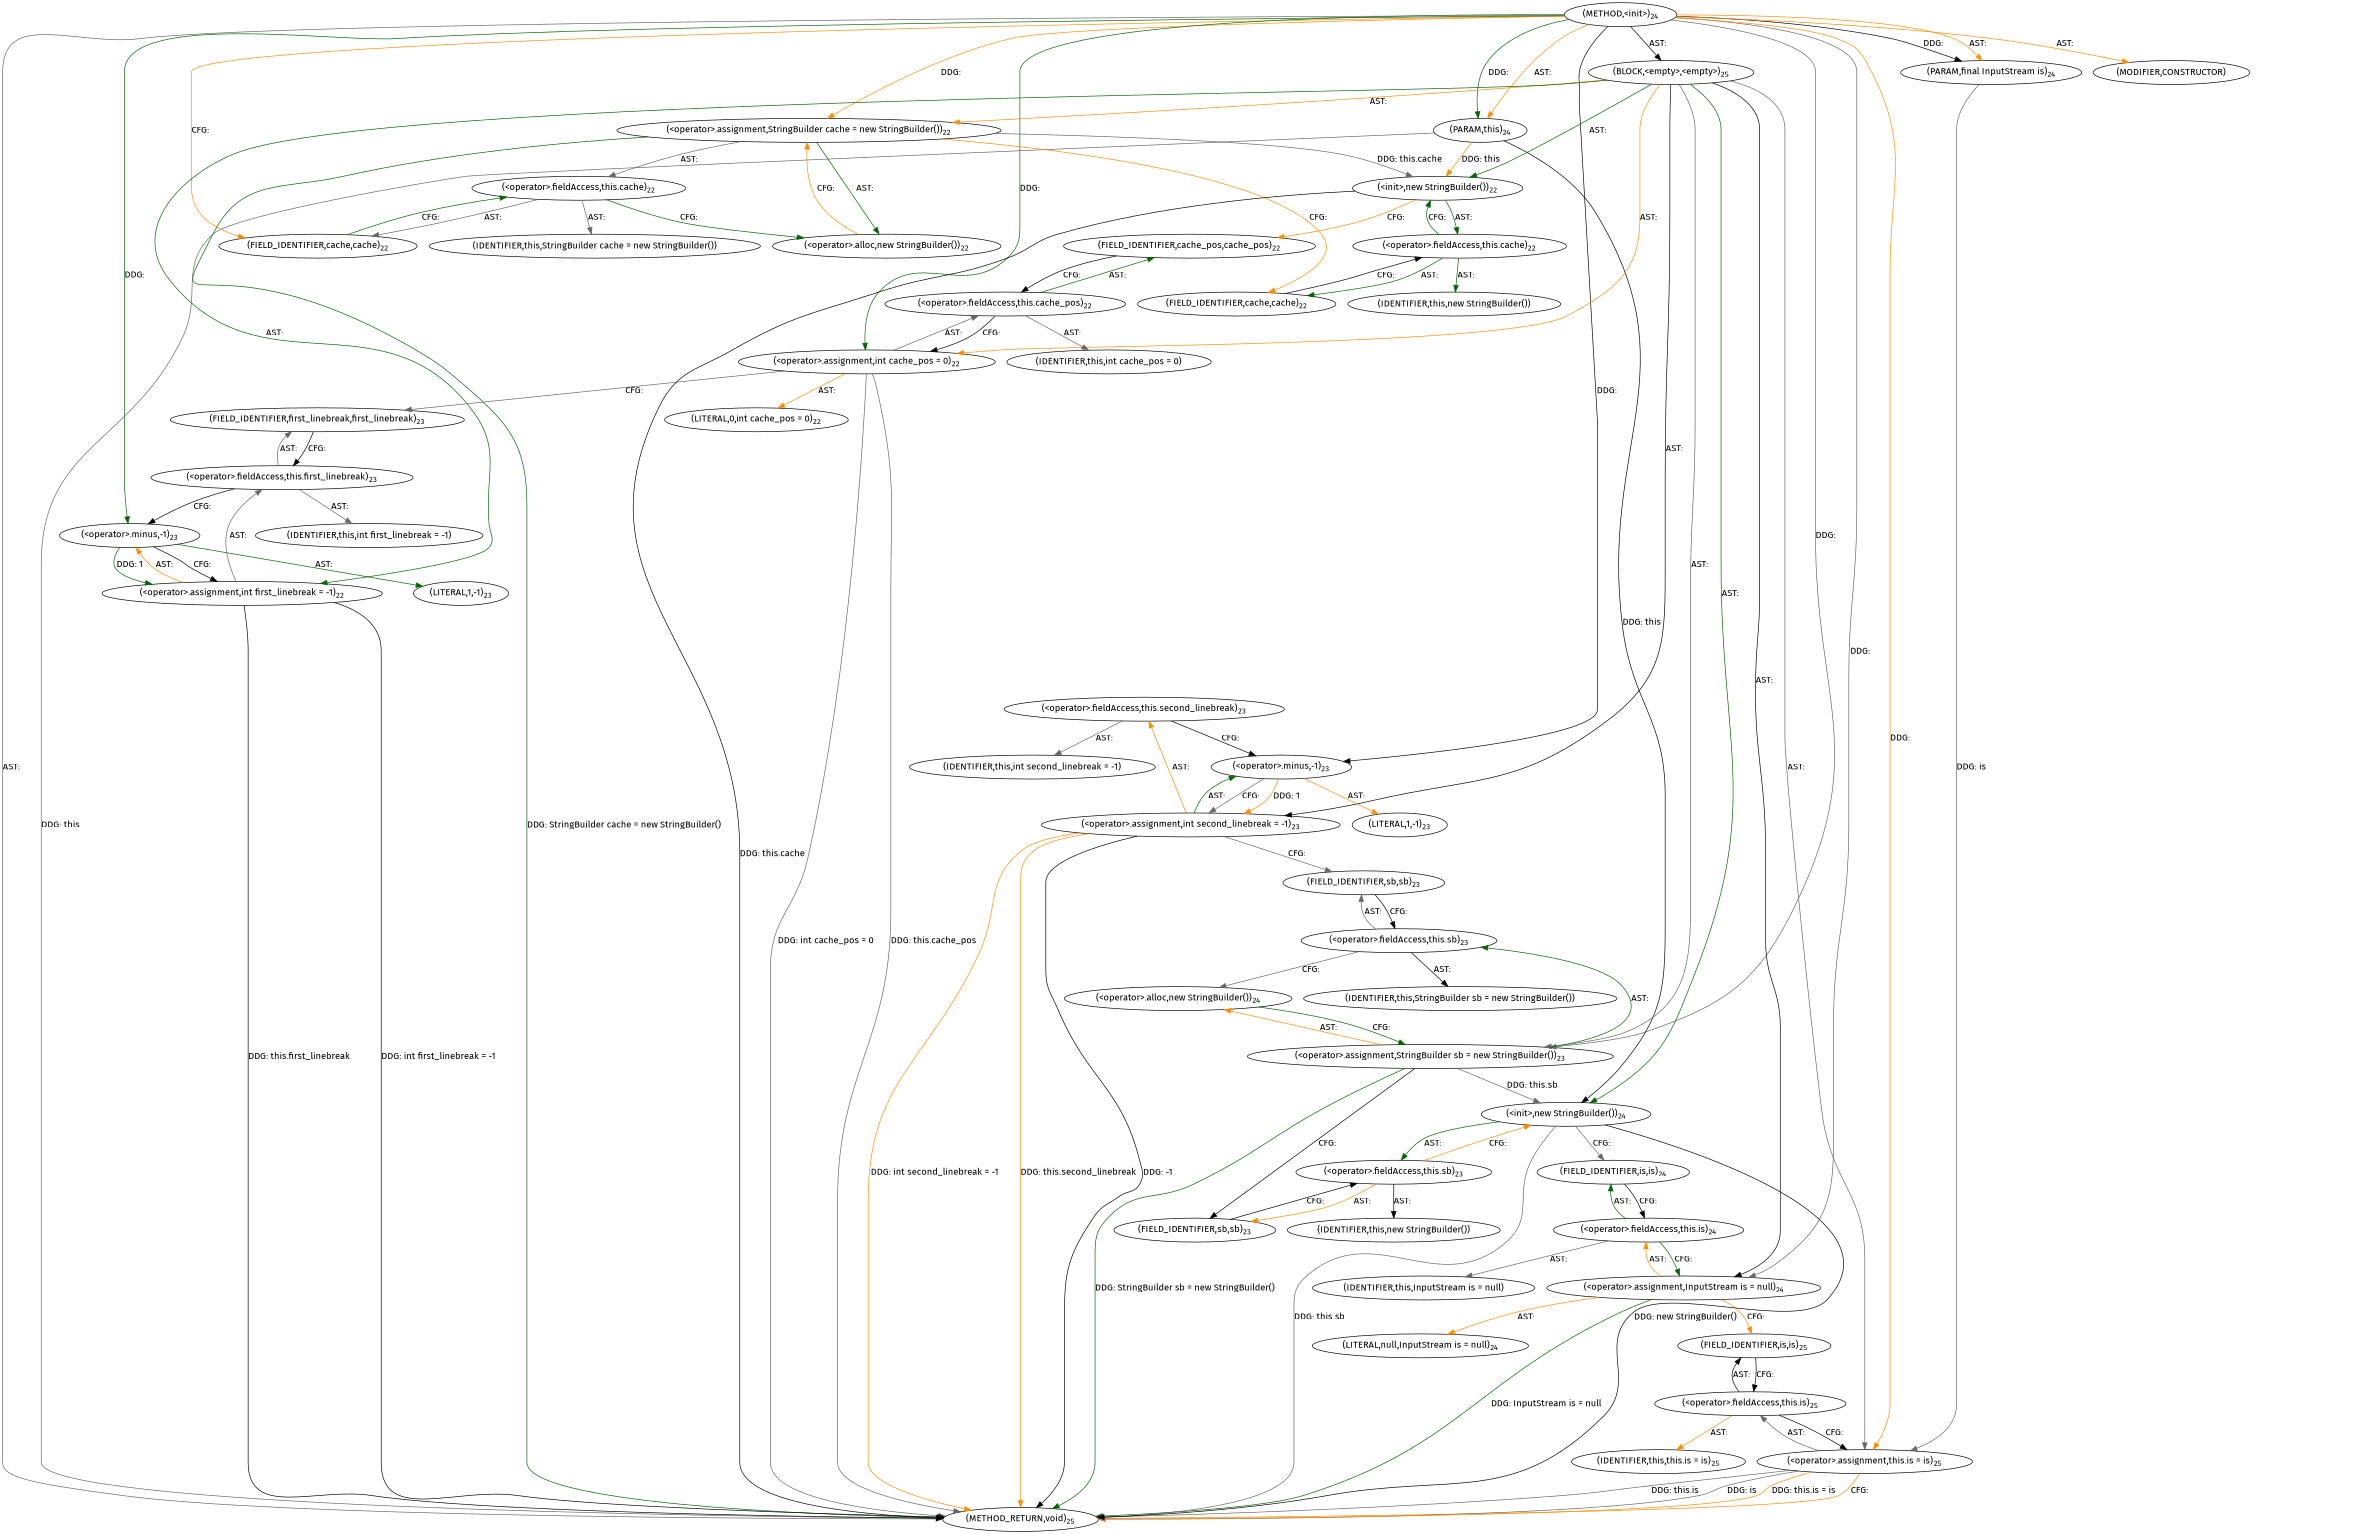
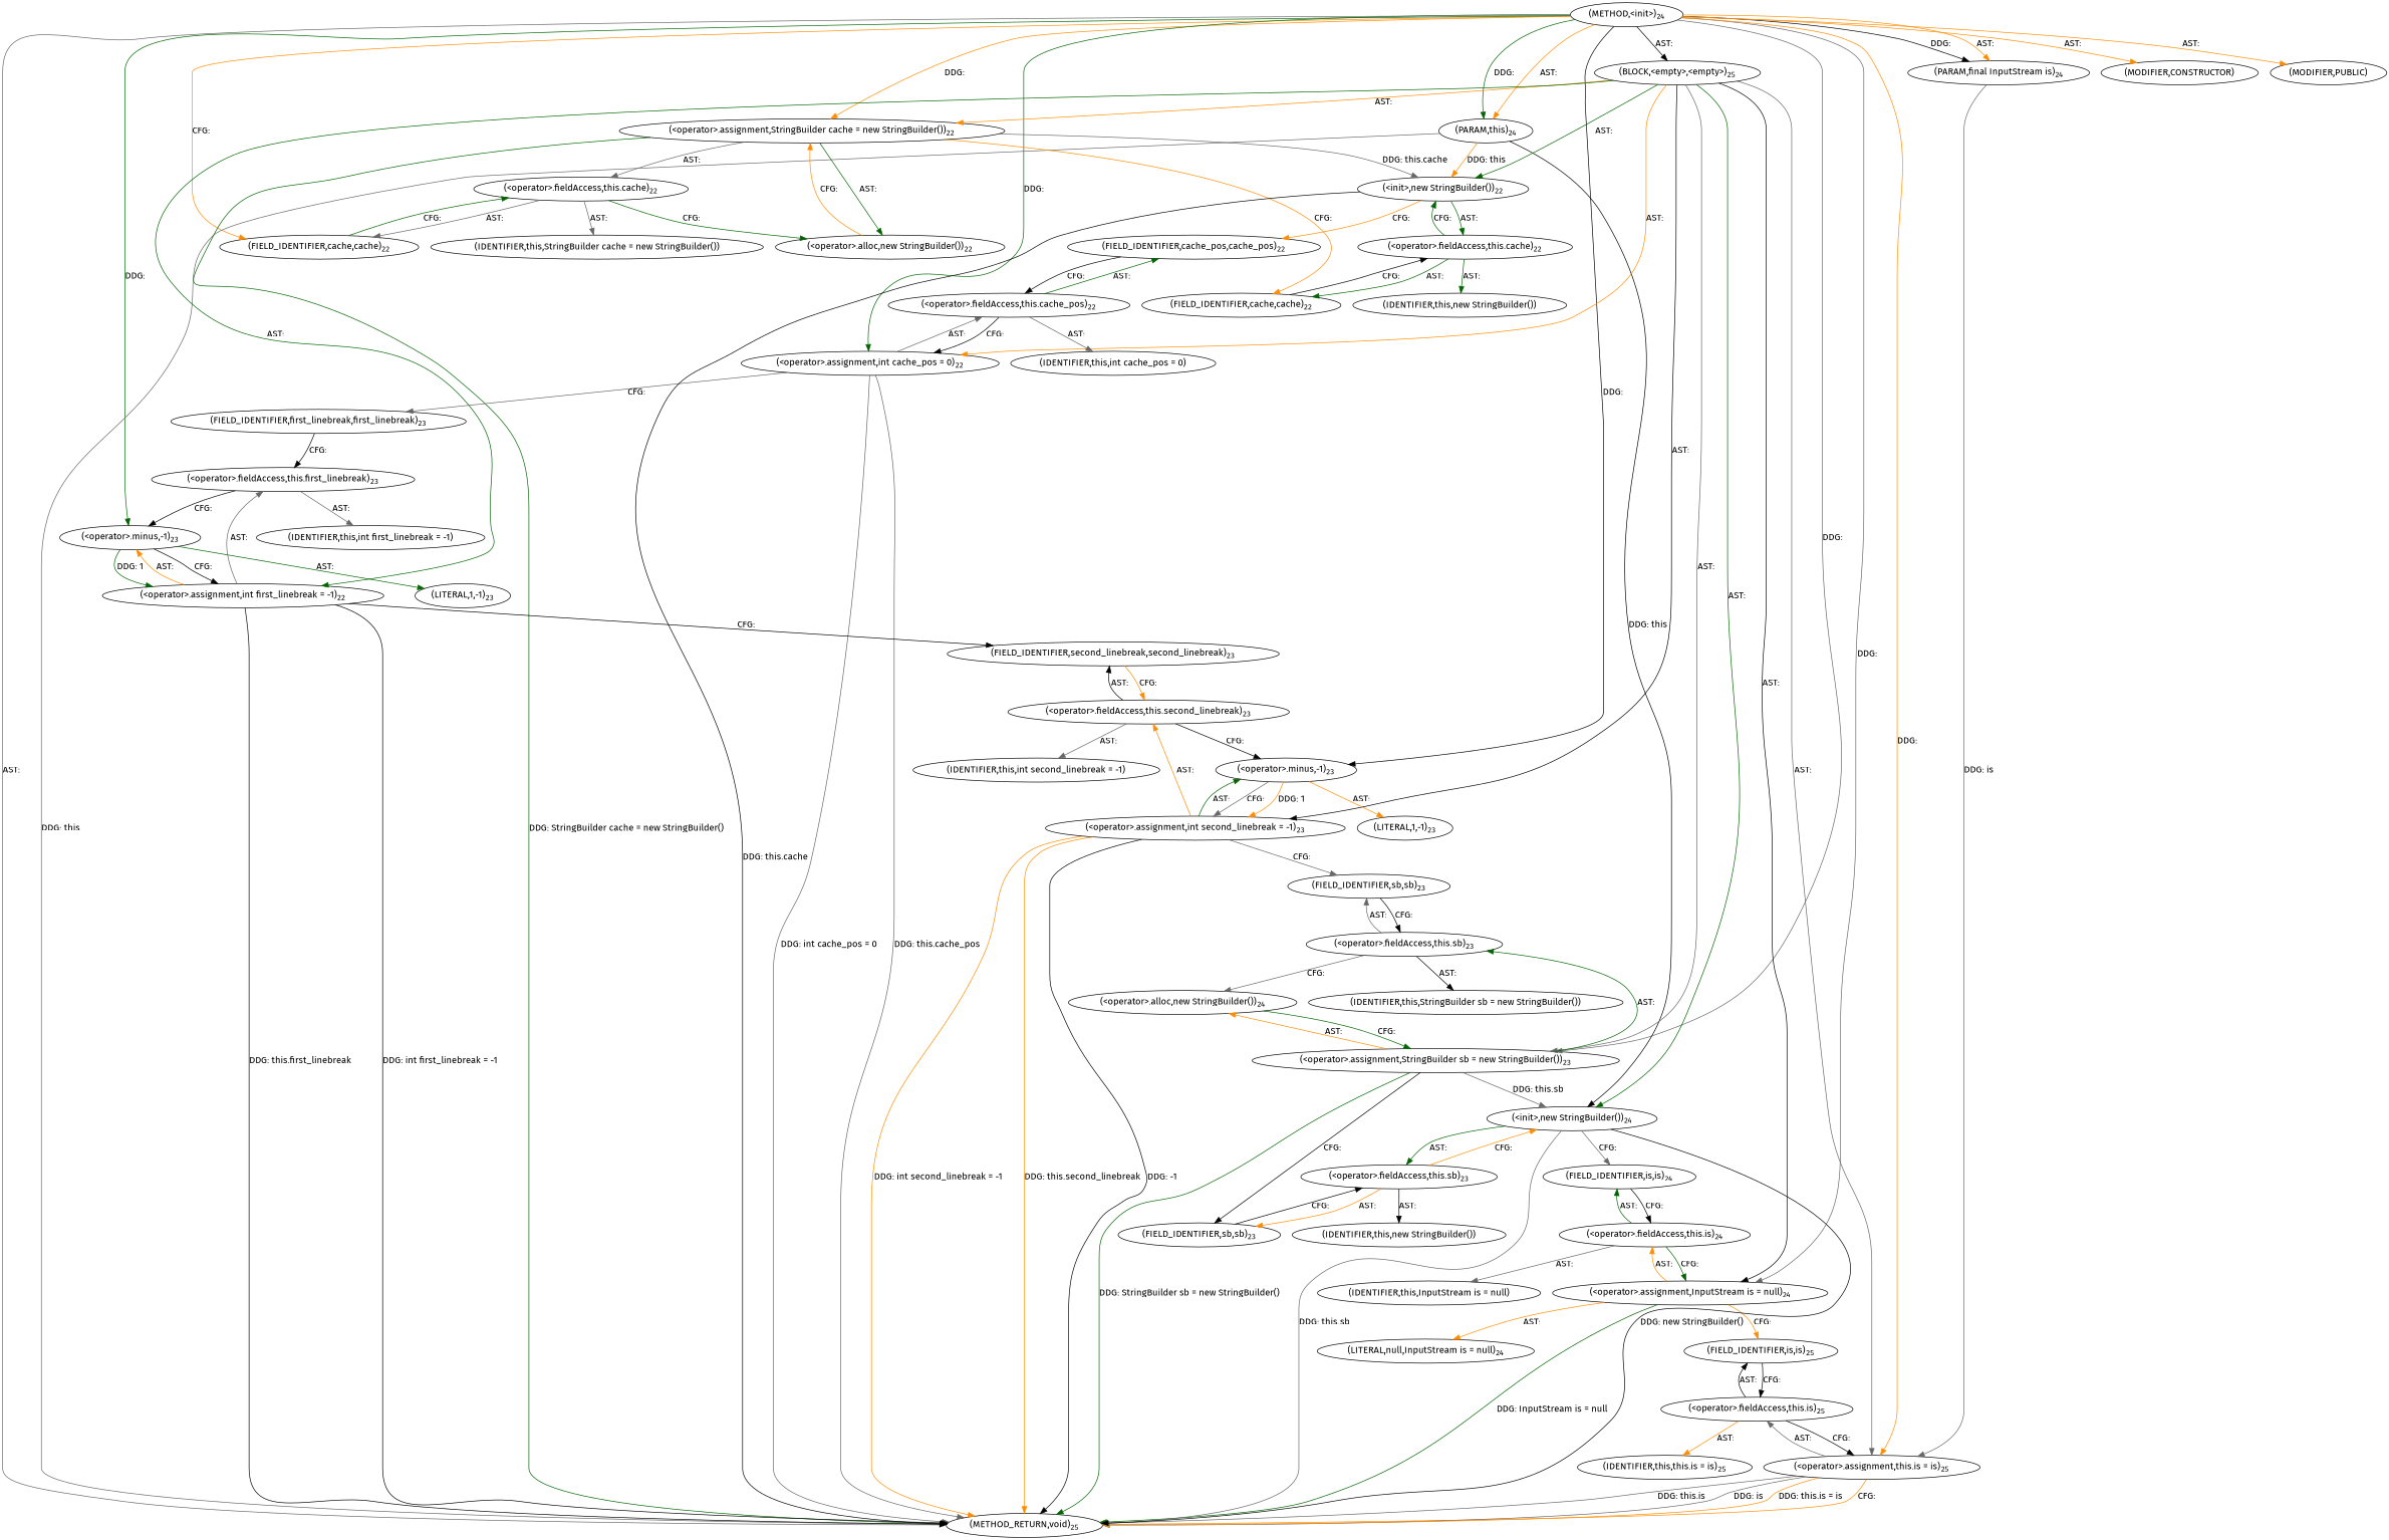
  digraph {
    fontname="Fira Sans"
    node [fontname="Fira Sans"]
    edge [color=gray40 fontname="Fira Sans"]
    n1 [label=<(METHOD,&lt;init&gt;)<SUB>24</SUB>>]
    n2 [label=<(PARAM,this)<SUB>24</SUB>>]
    n3 [label=<(PARAM,final InputStream is)<SUB>24</SUB>>]
    n4 [label=<(BLOCK,&lt;empty&gt;,&lt;empty&gt;)<SUB>25</SUB>>]
    n5 [label=<(&lt;operator&gt;.assignment,StringBuilder cache = new StringBuilder())<SUB>22</SUB>>]
    n6 [label=<(FIELD_IDENTIFIER,cache,cache)<SUB>22</SUB>>]
    n7 [label=<(&lt;operator&gt;.assignment,int cache_pos = 0)<SUB>22</SUB>>]
    n8 [label=<(&lt;operator&gt;.minus,-1)<SUB>23</SUB>>]
    n9 [label=<(&lt;operator&gt;.minus,-1)<SUB>23</SUB>>]
    n10 [label=<(&lt;operator&gt;.assignment,StringBuilder sb = new StringBuilder())<SUB>23</SUB>>]
    n11 [label=<(&lt;operator&gt;.assignment,InputStream is = null)<SUB>24</SUB>>]
    n12 [label=<(&lt;operator&gt;.assignment,this.is = is)<SUB>25</SUB>>]
    n13 [label=<(MODIFIER,CONSTRUCTOR)>]
+   n14 [label=<(MODIFIER,PUBLIC)>]
    n15 [label=<(METHOD_RETURN,void)<SUB>25</SUB>>]
    n16 [label=<(&lt;init&gt;,new StringBuilder())<SUB>22</SUB>>]
    n17 [label=<(&lt;init&gt;,new StringBuilder())<SUB>24</SUB>>]
    n18 [label=<(&lt;operator&gt;.assignment,int first_linebreak = -1)<SUB>22</SUB>>]
    n19 [label=<(&lt;operator&gt;.assignment,int second_linebreak = -1)<SUB>23</SUB>>]
    n20 [label=<(&lt;operator&gt;.fieldAccess,this.cache)<SUB>22</SUB>>]
    n21 [label=<(&lt;operator&gt;.alloc,new StringBuilder())<SUB>22</SUB>>]
    n22 [label=<(FIELD_IDENTIFIER,cache,cache)<SUB>22</SUB>>]
    n23 [label=<(&lt;operator&gt;.fieldAccess,this.cache_pos)<SUB>22</SUB>>]
-   n24 [label=<(LITERAL,0,int cache_pos = 0)<SUB>22</SUB>>]
    n25 [label=<(FIELD_IDENTIFIER,first_linebreak,first_linebreak)<SUB>23</SUB>>]
    n26 [label=<(LITERAL,1,-1)<SUB>23</SUB>>]
    n27 [label=<(LITERAL,1,-1)<SUB>23</SUB>>]
    n28 [label=<(&lt;operator&gt;.fieldAccess,this.sb)<SUB>23</SUB>>]
    n29 [label=<(&lt;operator&gt;.alloc,new StringBuilder())<SUB>24</SUB>>]
    n30 [label=<(FIELD_IDENTIFIER,sb,sb)<SUB>23</SUB>>]
    n31 [label=<(&lt;operator&gt;.fieldAccess,this.is)<SUB>24</SUB>>]
    n32 [label=<(LITERAL,null,InputStream is = null)<SUB>24</SUB>>]
    n33 [label=<(FIELD_IDENTIFIER,is,is)<SUB>25</SUB>>]
    n34 [label=<(&lt;operator&gt;.fieldAccess,this.is)<SUB>25</SUB>>]
    n35 [label=<(&lt;operator&gt;.fieldAccess,this.cache)<SUB>22</SUB>>]
    n36 [label=<(FIELD_IDENTIFIER,cache_pos,cache_pos)<SUB>22</SUB>>]
    n37 [label=<(&lt;operator&gt;.fieldAccess,this.sb)<SUB>23</SUB>>]
    n38 [label=<(FIELD_IDENTIFIER,is,is)<SUB>24</SUB>>]
    n39 [label=<(&lt;operator&gt;.fieldAccess,this.first_linebreak)<SUB>23</SUB>>]
+   n40 [label=<(FIELD_IDENTIFIER,second_linebreak,second_linebreak)<SUB>23</SUB>>]
    n41 [label=<(&lt;operator&gt;.fieldAccess,this.second_linebreak)<SUB>23</SUB>>]
    n42 [label=<(FIELD_IDENTIFIER,sb,sb)<SUB>23</SUB>>]
    n43 [label=<(IDENTIFIER,this,StringBuilder cache = new StringBuilder())>]
    n44 [label=<(IDENTIFIER,this,new StringBuilder())>]
    n45 [label=<(IDENTIFIER,this,int cache_pos = 0)>]
    n46 [label=<(IDENTIFIER,this,int first_linebreak = -1)>]
    n47 [label=<(IDENTIFIER,this,int second_linebreak = -1)>]
    n48 [label=<(IDENTIFIER,this,StringBuilder sb = new StringBuilder())>]
    n49 [label=<(IDENTIFIER,this,new StringBuilder())>]
    n50 [label=<(IDENTIFIER,this,InputStream is = null)>]
    n51 [label=<(IDENTIFIER,this,this.is = is)<SUB>25</SUB>>]
    n1 -> n2 [color=darkorange label="AST: "]
    n1 -> n2 [color=darkgreen label="DDG: "]
    n1 -> n3 [color=darkorange label="AST: "]
    n1 -> n3 [color=black label="DDG: "]
    n1 -> n4 [color=black label="AST: "]
    n1 -> n5 [color=darkorange label="DDG: "]
    n1 -> n6 [color=darkorange label="CFG: "]
    n1 -> n7 [color=darkgreen label="DDG: "]
    n1 -> n8 [color=darkgreen label="DDG: "]
    n1 -> n9 [color=black label="DDG: "]
    n1 -> n10 [label="DDG: "]
    n1 -> n11 [label="DDG: "]
    n1 -> n12 [color=darkorange label="DDG: "]
    n1 -> n13 [color=darkorange label="AST: "]
+   n1 -> n14 [color=darkorange label="AST: "]
    n1 -> n15 [label="AST: "]
    n2 -> n15 [label="DDG: this"]
    n2 -> n16 [color=darkorange label="DDG: this"]
    n2 -> n17 [color=black label="DDG: this"]
    n3 -> n12 [label="DDG: is"]
    n4 -> n5 [color=darkorange label="AST: "]
    n4 -> n7 [color=darkorange label="AST: "]
    n4 -> n10 [label="AST: "]
    n4 -> n11 [color=black label="AST: "]
    n4 -> n12 [label="AST: "]
    n4 -> n16 [color=darkgreen label="AST: "]
    n4 -> n17 [color=darkgreen label="AST: "]
    n4 -> n18 [color=darkgreen label="AST: "]
    n4 -> n19 [color=black label="AST: "]
    n5 -> n15 [color=darkgreen label="DDG: StringBuilder cache = new StringBuilder()"]
    n5 -> n16 [label="DDG: this.cache"]
    n5 -> n20 [label="AST: "]
    n5 -> n21 [color=darkgreen label="AST: "]
    n5 -> n22 [color=darkorange label="CFG: "]
    n6 -> n20 [color=darkgreen label="CFG: "]
    n7 -> n15 [label="DDG: this.cache_pos"]
    n7 -> n15 [label="DDG: int cache_pos = 0"]
    n7 -> n23 [label="AST: "]
-   n7 -> n24 [color=darkorange label="AST: "]
    n7 -> n25 [label="CFG: "]
    n8 -> n18 [color=black label="CFG: "]
    n8 -> n18 [color=darkgreen label="DDG: 1"]
    n8 -> n26 [color=darkgreen label="AST: "]
    n9 -> n19 [label="CFG: "]
    n9 -> n19 [color=darkorange label="DDG: 1"]
    n9 -> n27 [color=darkorange label="AST: "]
    n10 -> n15 [color=darkgreen label="DDG: StringBuilder sb = new StringBuilder()"]
    n10 -> n17 [label="DDG: this.sb"]
    n10 -> n28 [color=darkgreen label="AST: "]
    n10 -> n29 [color=darkorange label="AST: "]
    n10 -> n30 [color=black label="CFG: "]
    n11 -> n15 [color=darkgreen label="DDG: InputStream is = null"]
    n11 -> n31 [color=darkorange label="AST: "]
    n11 -> n32 [color=darkorange label="AST: "]
    n11 -> n33 [color=darkorange label="CFG: "]
    n12 -> n15 [color=darkorange label="CFG: "]
    n12 -> n15 [label="DDG: this.is"]
    n12 -> n15 [label="DDG: is"]
    n12 -> n15 [color=darkorange label="DDG: this.is = is"]
    n12 -> n34 [label="AST: "]
    n16 -> n15 [color=black label="DDG: this.cache"]
    n16 -> n35 [color=darkgreen label="AST: "]
    n16 -> n36 [color=darkorange label="CFG: "]
    n17 -> n15 [label="DDG: this.sb"]
    n17 -> n15 [color=black label="DDG: new StringBuilder()"]
    n17 -> n37 [color=darkgreen label="AST: "]
    n17 -> n38 [label="CFG: "]
    n18 -> n8 [color=darkorange label="AST: "]
    n18 -> n15 [color=black label="DDG: this.first_linebreak"]
    n18 -> n15 [color=black label="DDG: int first_linebreak = -1"]
    n18 -> n39 [label="AST: "]
+   n18 -> n40 [color=black label="CFG: "]
    n19 -> n9 [color=darkgreen label="AST: "]
    n19 -> n15 [color=darkorange label="DDG: this.second_linebreak"]
    n19 -> n15 [color=black label="DDG: -1"]
    n19 -> n15 [color=darkorange label="DDG: int second_linebreak = -1"]
    n19 -> n41 [color=darkorange label="AST: "]
    n19 -> n42 [label="CFG: "]
    n20 -> n6 [label="AST: "]
    n20 -> n21 [color=darkgreen label="CFG: "]
    n20 -> n43 [label="AST: "]
    n21 -> n5 [color=darkorange label="CFG: "]
    n22 -> n35 [color=black label="CFG: "]
    n23 -> n7 [color=black label="CFG: "]
    n23 -> n36 [color=darkgreen label="AST: "]
    n23 -> n45 [label="AST: "]
    n25 -> n39 [color=black label="CFG: "]
    n28 -> n29 [label="CFG: "]
    n28 -> n42 [label="AST: "]
    n28 -> n48 [color=black label="AST: "]
    n29 -> n10 [color=darkgreen label="CFG: "]
    n30 -> n37 [color=black label="CFG: "]
    n31 -> n11 [color=darkgreen label="CFG: "]
    n31 -> n38 [color=darkgreen label="AST: "]
    n31 -> n50 [label="AST: "]
    n33 -> n34 [color=black label="CFG: "]
    n34 -> n12 [color=black label="CFG: "]
    n34 -> n33 [color=black label="AST: "]
    n34 -> n51 [color=darkorange label="AST: "]
    n35 -> n16 [color=darkgreen label="CFG: "]
    n35 -> n22 [color=darkgreen label="AST: "]
    n35 -> n44 [color=darkgreen label="AST: "]
    n36 -> n23 [color=black label="CFG: "]
    n37 -> n17 [color=darkorange label="CFG: "]
    n37 -> n30 [color=darkorange label="AST: "]
    n37 -> n49 [color=black label="AST: "]
    n38 -> n31 [color=black label="CFG: "]
    n39 -> n8 [color=black label="CFG: "]
-   n39 -> n25 [label="AST: "]
    n39 -> n46 [label="AST: "]
+   n40 -> n41 [color=darkorange label="CFG: "]
    n41 -> n9 [color=black label="CFG: "]
+   n41 -> n40 [color=black label="AST: "]
    n41 -> n47 [label="AST: "]
    n42 -> n28 [color=black label="CFG: "]
  }
